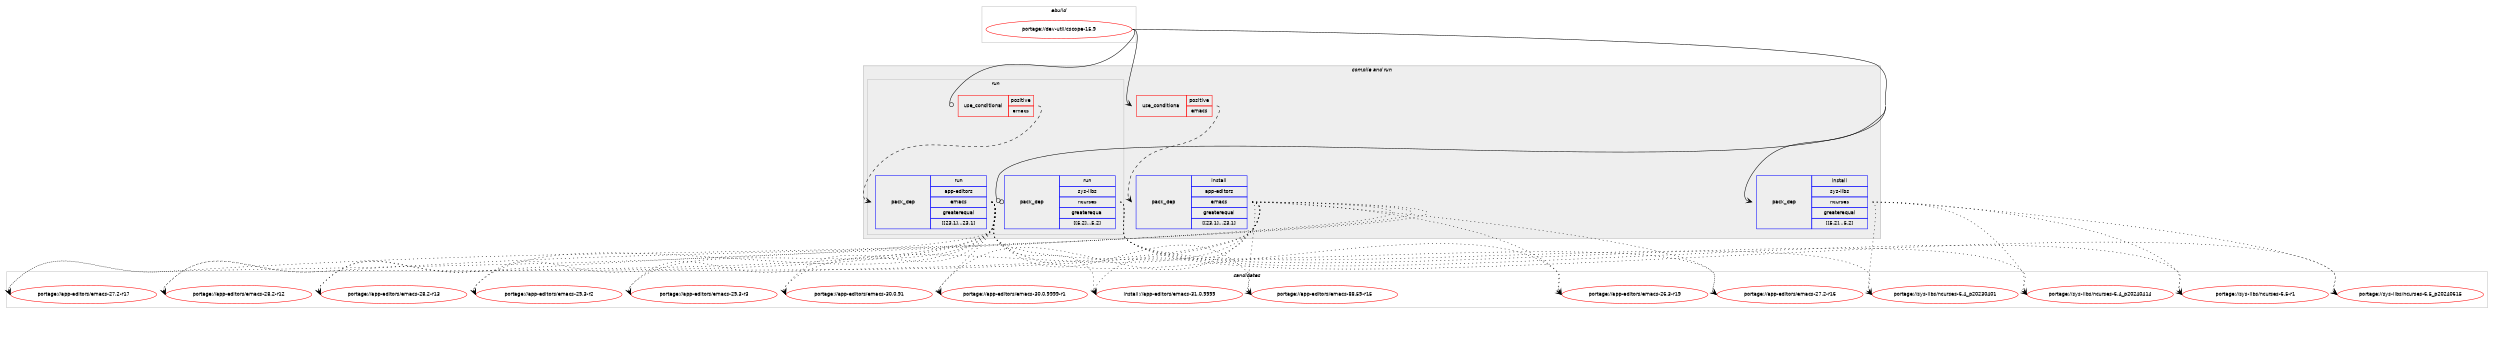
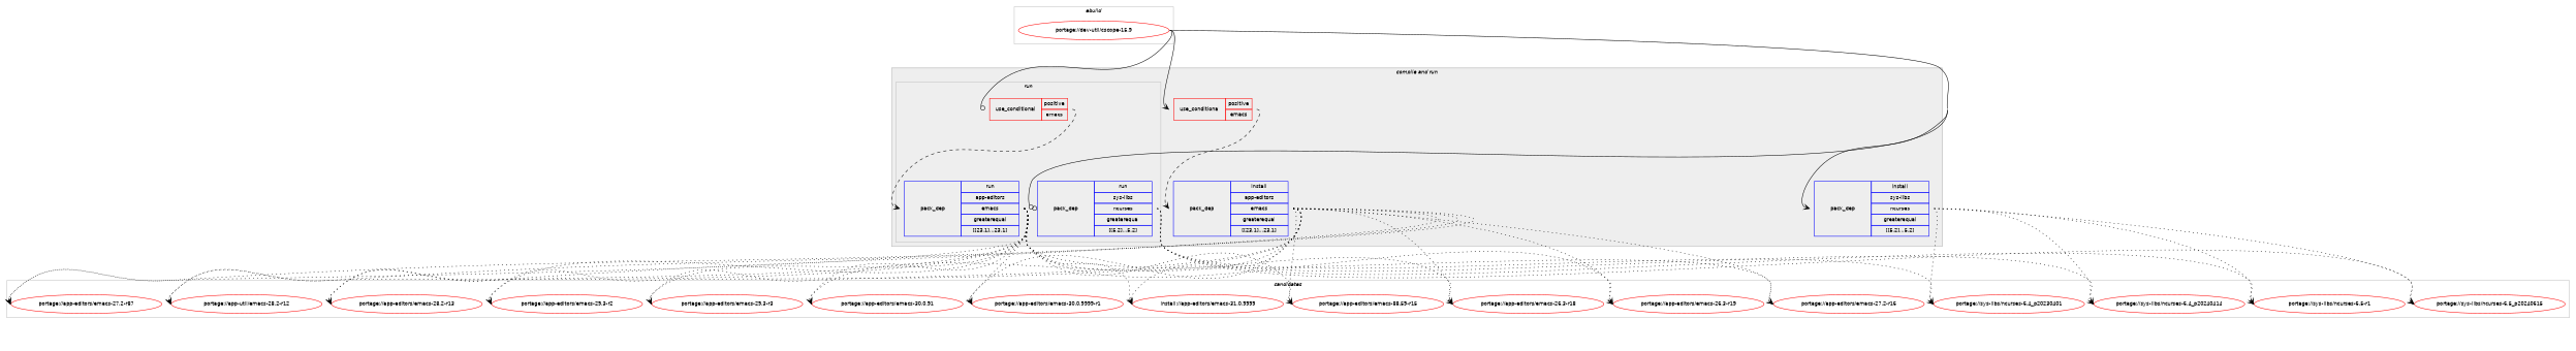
  digraph {
    compound=true
    concentrate=true
    fontname=Helvetica
    fontsize=10
    newrank=true
    rankdir=TB
    ranksep=1.5
    node [color=red fontname=Helvetica fontsize=10]
    edge [arrowhead=vee headport=w style=dotted tailport=e weight=100]
    n1 [label="portage://dev-util/cscope-15.9" width=4]
    n2 [color=blue label=<<TABLE BORDER="0" CELLBORDER="1" CELLSPACING="0" CELLPADDING="4" WIDTH="220"><TR><TD ROWSPAN="6" CELLPADDING="30">pack_dep</TD></TR><TR><TD WIDTH="110">install</TD></TR><TR><TD>app-editors</TD></TR><TR><TD>emacs</TD></TR><TR><TD>greaterequal</TD></TR><TR><TD>[[23,1],,,23.1]</TD></TR></TABLE>> shape=none]
    n3 [label=<<TABLE BORDER="0" CELLBORDER="1" CELLSPACING="0" CELLPADDING="4"><TR><TD ROWSPAN="3" CELLPADDING="10">use_conditional</TD></TR><TR><TD>positive</TD></TR><TR><TD>emacs</TD></TR></TABLE>> shape=none]
    n4 [color=blue label=<<TABLE BORDER="0" CELLBORDER="1" CELLSPACING="0" CELLPADDING="4" WIDTH="220"><TR><TD ROWSPAN="6" CELLPADDING="30">pack_dep</TD></TR><TR><TD WIDTH="110">install</TD></TR><TR><TD>sys-libs</TD></TR><TR><TD>ncurses</TD></TR><TR><TD>greaterequal</TD></TR><TR><TD>[[5,2],,,5.2]</TD></TR></TABLE>> shape=none]
    n5 [color=blue label=<<TABLE BORDER="0" CELLBORDER="1" CELLSPACING="0" CELLPADDING="4" WIDTH="220"><TR><TD ROWSPAN="6" CELLPADDING="30">pack_dep</TD></TR><TR><TD WIDTH="110">run</TD></TR><TR><TD>app-editors</TD></TR><TR><TD>emacs</TD></TR><TR><TD>greaterequal</TD></TR><TR><TD>[[23,1],,,23.1]</TD></TR></TABLE>> shape=none]
    n6 [label=<<TABLE BORDER="0" CELLBORDER="1" CELLSPACING="0" CELLPADDING="4"><TR><TD ROWSPAN="3" CELLPADDING="10">use_conditional</TD></TR><TR><TD>positive</TD></TR><TR><TD>emacs</TD></TR></TABLE>> shape=none]
    n7 [color=blue label=<<TABLE BORDER="0" CELLBORDER="1" CELLSPACING="0" CELLPADDING="4" WIDTH="220"><TR><TD ROWSPAN="6" CELLPADDING="30">pack_dep</TD></TR><TR><TD WIDTH="110">run</TD></TR><TR><TD>sys-libs</TD></TR><TR><TD>ncurses</TD></TR><TR><TD>greaterequal</TD></TR><TR><TD>[[5,2],,,5.2]</TD></TR></TABLE>> shape=none]
    n8 [label="install://app-editors/emacs-31.0.9999" width=4]
    n9 [label="portage://app-editors/emacs-30.0.9999-r1" width=4]
    n10 [label="portage://app-editors/emacs-30.0.91" width=4]
    n11 [label="portage://app-editors/emacs-29.3-r3" width=4]
    n12 [label="portage://app-editors/emacs-29.3-r2" width=4]
    n13 [label="portage://app-editors/emacs-28.2-r13" width=4]
-   n14 [label="portage://app-editors/emacs-28.2-r12" width=4]
-   n15 [label="portage://app-editors/emacs-27.2-r17" width=4]
+   n14 [label="portage://app-util/emacs-28.2-r12" width=4]
+   n15 [label="portage://app-editors/emacs-27.2-r87" width=4]
    n16 [label="portage://app-editors/emacs-27.2-r16" width=4]
    n17 [label="portage://app-editors/emacs-26.3-r19" width=4]
+   n18 [label="portage://app-editors/emacs-26.3-r18" width=4]
    n19 [label="portage://app-editors/emacs-88.59-r15" width=4]
    n20 [label="portage://sys-libs/ncurses-6.5_p20240615" width=4]
    n21 [label="portage://sys-libs/ncurses-6.5-r1" width=4]
    n22 [label="portage://sys-libs/ncurses-6.4_p20240414" width=4]
    n23 [label="portage://sys-libs/ncurses-6.4_p20230401" width=4]
    subgraph cluster_1 {
      color=gray
      label=<<i>ebuild</i>>
      n1
    }
    subgraph cluster_2 {
      color=gray
      label=<<i>dependencies</i>>
      subgraph cluster_3 {
        color=gray
        fillcolor="#eeeeee"
        label=<<i>compile</i>>
        style=filled
        subgraph sub_4 {
          color=gray
          fillcolor="#eeeeee"
          label=<<i>compile</i>>
          style=filled
          n3
          subgraph sub_5 {
            color=gray
            fillcolor="#eeeeee"
            label=<<i>compile</i>>
            style=filled
            n2
          }
        }
        subgraph sub_6 {
          color=gray
          fillcolor="#eeeeee"
          label=<<i>compile</i>>
          style=filled
          n4
        }
      }
      subgraph cluster_7 {
        color=gray
        fillcolor="#eeeeee"
        label=<<i>compile and run</i>>
        style=filled
      }
      subgraph cluster_8 {
        color=gray
        fillcolor="#eeeeee"
        label=<<i>run</i>>
        style=filled
        subgraph sub_9 {
          color=gray
          fillcolor="#eeeeee"
          label=<<i>run</i>>
          style=filled
          n6
          subgraph sub_10 {
            color=gray
            fillcolor="#eeeeee"
            label=<<i>run</i>>
            style=filled
            n5
          }
        }
        subgraph sub_11 {
          color=gray
          fillcolor="#eeeeee"
          label=<<i>run</i>>
          style=filled
          n7
        }
      }
    }
    subgraph cluster_12 {
      color=gray
      label=<<i>candidates</i>>
      rank=same
      subgraph sub_13 {
        color=black
        label=<<i>candidates</i>>
        nodesep=1
        rank=same
        n8
        n9
        n10
        n11
        n12
        n13
        n14
        n15
        n16
        n17
+       n18
        n19
      }
      subgraph sub_14 {
        color=black
        label=<<i>candidates</i>>
        nodesep=1
        rank=same
        n20
        n21
        n22
        n23
      }
      subgraph sub_15 {
        color=black
        label=<<i>candidates</i>>
        nodesep=1
        rank=same
        n8
        n9
        n10
        n11
        n12
        n13
        n14
        n15
        n16
        n17
+       n18
        n19
      }
      subgraph sub_16 {
        color=black
        label=<<i>candidates</i>>
        nodesep=1
        rank=same
        n20
        n21
        n22
        n23
      }
    }
    n1 -> n3 [style=solid weight=20]
    n1 -> n4 [style=solid weight=20]
    n1 -> n6 [arrowhead=odot style=solid weight=20]
    n1 -> n7 [arrowhead=odot style=solid weight=20]
    n2 -> n8
    n2 -> n9
    n2 -> n10
    n2 -> n11
    n2 -> n12
    n2 -> n13
    n2 -> n14
    n2 -> n15
    n2 -> n16
    n2 -> n17
+   n2 -> n18
    n2 -> n19
    n3 -> n2 [style=dashed weight=20]
    n4 -> n20
    n4 -> n21
    n4 -> n22
    n4 -> n23
    n5 -> n8
    n5 -> n9
    n5 -> n10
    n5 -> n11
    n5 -> n12
    n5 -> n13
    n5 -> n14
    n5 -> n15
    n5 -> n16
    n5 -> n17
+   n5 -> n18
    n5 -> n19
    n6 -> n5 [style=dashed weight=20]
    n7 -> n20
    n7 -> n21
    n7 -> n22
    n7 -> n23
  }
